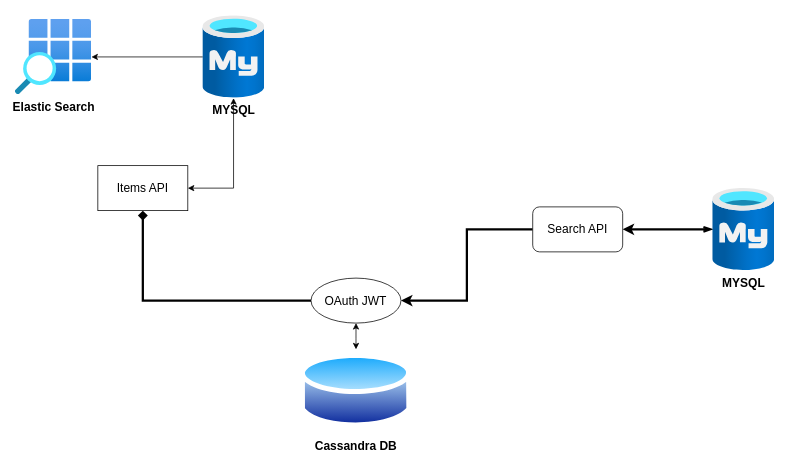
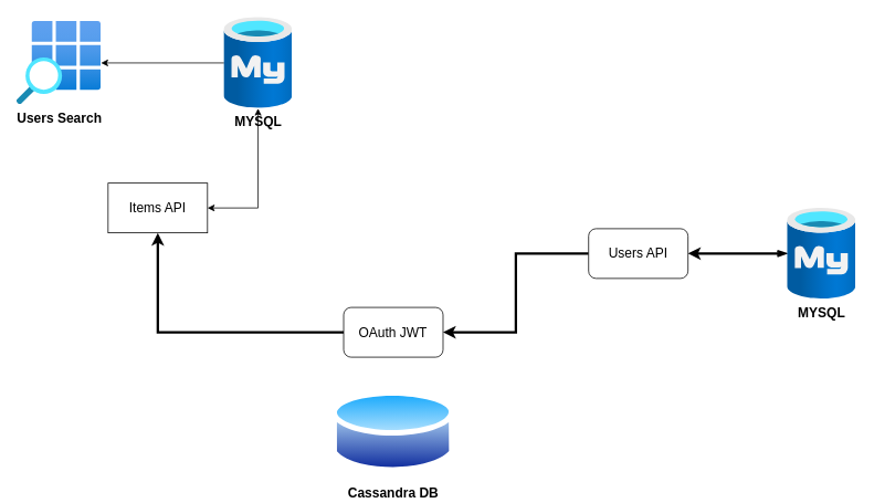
  <mxCell id="0" />
  <mxCell id="1" parent="0" />
  <mxCell id="2" style="edgeStyle=orthogonalEdgeStyle;rounded=0;orthogonalLoop=1;jettySize=auto;html=1;fontSize=16;startArrow=none;startFill=0;strokeColor=default;strokeWidth=1;" edge="1" parent="1" source="3" target="4"><mxGeometry relative="1" as="geometry" /></mxCell>
  <mxCell id="3" value="MYSQL" style="aspect=fixed;html=1;points=[];align=center;image;fontSize=16;image=img/lib/azure2/databases/Azure_Database_MySQL_Server.svg;fontStyle=1;labelBackgroundColor=default;" vertex="1" parent="1"><mxGeometry x="270" y="20" width="82.5" height="110" as="geometry" /></mxCell>
- <mxCell id="4" value="Elastic Search" style="aspect=fixed;html=1;points=[];align=center;image;fontSize=16;image=img/lib/azure2/general/Search_Grid.svg;fontStyle=1;labelBackgroundColor=default;" vertex="1" parent="1"><mxGeometry x="20" y="25" width="101.48" height="100" as="geometry" /></mxCell>
+ <mxCell id="4" value="Users Search" style="aspect=fixed;html=1;points=[];align=center;image;fontSize=16;image=img/lib/azure2/general/Search_Grid.svg;fontStyle=1;labelBackgroundColor=default;" vertex="1" parent="1"><mxGeometry x="20" y="25" width="101.48" height="100" as="geometry" /></mxCell>
  <mxCell id="5" value="Cassandra DB" style="aspect=fixed;perimeter=ellipsePerimeter;html=1;align=center;shadow=0;dashed=0;spacingTop=3;image;image=img/lib/active_directory/database.svg;fontSize=16;fontStyle=1;labelBackgroundColor=default;" vertex="1" parent="1"><mxGeometry x="400" y="465" width="148.65" height="110" as="geometry" /></mxCell>
  <mxCell id="6" style="edgeStyle=orthogonalEdgeStyle;rounded=0;orthogonalLoop=1;jettySize=auto;html=1;entryX=1;entryY=0.5;entryDx=0;entryDy=0;fontSize=16;strokeColor=default;startArrow=openThin;startFill=0;strokeWidth=3;" edge="1" parent="1" source="7" target="9"><mxGeometry relative="1" as="geometry" /></mxCell>
  <mxCell id="7" value="MYSQL" style="aspect=fixed;html=1;points=[];align=center;image;fontSize=16;image=img/lib/azure2/databases/Azure_Database_MySQL_Server.svg;fontStyle=1;labelBackgroundColor=default;" vertex="1" parent="1"><mxGeometry x="950" y="250" width="82.5" height="110" as="geometry" /></mxCell>
  <mxCell id="8" style="edgeStyle=orthogonalEdgeStyle;rounded=0;orthogonalLoop=1;jettySize=auto;html=1;entryX=1;entryY=0.5;entryDx=0;entryDy=0;fontSize=16;startArrow=none;startFill=0;strokeColor=default;strokeWidth=3;" edge="1" parent="1" source="9" target="12"><mxGeometry relative="1" as="geometry" /></mxCell>
- <mxCell id="9" value="Search API" style="rounded=1;whiteSpace=wrap;html=1;fontSize=16;" vertex="1" parent="1"><mxGeometry x="710" y="275" width="120" height="60" as="geometry" /></mxCell>
- <mxCell id="10" style="edgeStyle=orthogonalEdgeStyle;rounded=0;orthogonalLoop=1;jettySize=auto;html=1;entryX=0.5;entryY=1;entryDx=0;entryDy=0;fontSize=16;startArrow=none;startFill=0;strokeColor=default;strokeWidth=3;endArrow=diamond;" edge="1" parent="1" source="12" target="14"><mxGeometry relative="1" as="geometry" /></mxCell>
- <mxCell id="11" style="edgeStyle=orthogonalEdgeStyle;rounded=0;orthogonalLoop=1;jettySize=auto;html=1;fontSize=16;startArrow=classic;startFill=1;strokeColor=default;strokeWidth=1;" edge="1" parent="1" source="12" target="5"><mxGeometry relative="1" as="geometry" /></mxCell>
- <mxCell id="12" value="OAuth JWT" style="ellipse;whiteSpace=wrap;html=1;fontSize=16;" vertex="1" parent="1"><mxGeometry x="414.33" y="370" width="120" height="60" as="geometry" /></mxCell>
+ <mxCell id="9" value="Users API" style="rounded=1;whiteSpace=wrap;html=1;fontSize=16;" vertex="1" parent="1"><mxGeometry x="710" y="275" width="120" height="60" as="geometry" /></mxCell>
+ <mxCell id="10" style="edgeStyle=orthogonalEdgeStyle;rounded=0;orthogonalLoop=1;jettySize=auto;html=1;entryX=0.5;entryY=1;entryDx=0;entryDy=0;fontSize=16;startArrow=none;startFill=0;strokeColor=default;strokeWidth=3;" edge="1" parent="1" source="12" target="14"><mxGeometry relative="1" as="geometry" /></mxCell>
+ <mxCell id="12" value="OAuth JWT" style="rounded=1;whiteSpace=wrap;html=1;fontSize=16;" vertex="1" parent="1"><mxGeometry x="414.33" y="370" width="120" height="60" as="geometry" /></mxCell>
  <mxCell id="13" style="edgeStyle=orthogonalEdgeStyle;rounded=0;orthogonalLoop=1;jettySize=auto;html=1;fontSize=16;startArrow=classic;startFill=1;strokeColor=default;strokeWidth=1;" edge="1" parent="1" source="14" target="3"><mxGeometry relative="1" as="geometry"><Array as="points"><mxPoint x="311" y="250" /></Array></mxGeometry></mxCell>
  <mxCell id="14" value="Items API" style="whiteSpace=wrap;html=1;fontSize=16;rounded=0;" vertex="1" parent="1"><mxGeometry x="130" y="220" width="120" height="60" as="geometry" /></mxCell>
